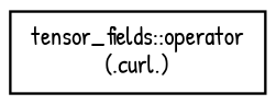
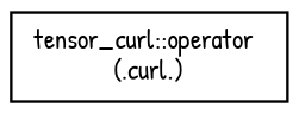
  digraph {
    rankdir=LR
    fontname="Patrick Hand"
-   n1 [color=black fillcolor=white fontname="Patrick Hand" fontsize=10 height=0.2 label="tensor_fields::operator\l(.curl.)" shape=record style=filled width=0.4]
+   n1 [color=black fillcolor=white fontname="Patrick Hand" fontsize=10 height=0.2 label="tensor_curl::operator\l(.curl.)" shape=record style=filled width=0.4]
  }
